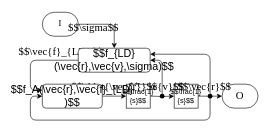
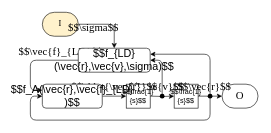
  <mxCell id="0" />
  <mxCell id="1" parent="0" />
  <mxCell id="2" style="edgeStyle=none;html=1;entryX=0.5;entryY=0;entryDx=0;entryDy=0;fontSize=18;" parent="1" source="3" target="17" edge="1"><mxGeometry relative="1" as="geometry"><mxPoint x="215" y="60" as="targetPoint" /><Array as="points"><mxPoint x="190" y="40" /></Array></mxGeometry></mxCell>
- <mxCell id="3" value="&lt;font face=&quot;Times New Roman&quot; style=&quot;font-size: 14px&quot;&gt;I&lt;/font&gt;" style="rounded=1;whiteSpace=wrap;html=1;arcSize=50;" parent="1" vertex="1"><mxGeometry x="70" y="20" width="60" height="40" as="geometry" /></mxCell>
+ <mxCell id="3" value="&lt;font face=&quot;Times New Roman&quot; style=&quot;font-size: 14px&quot;&gt;I&lt;/font&gt;" style="rounded=1;whiteSpace=wrap;html=1;arcSize=50;fillColor=#fff2cc;" parent="1" vertex="1"><mxGeometry x="70" y="20" width="60" height="40" as="geometry" /></mxCell>
  <mxCell id="4" value="&lt;font face=&quot;Times New Roman&quot; style=&quot;font-size: 18px&quot;&gt;O&lt;/font&gt;" style="rounded=1;whiteSpace=wrap;html=1;arcSize=50;" parent="1" vertex="1"><mxGeometry x="370" y="140" width="60" height="40" as="geometry" /></mxCell>
  <mxCell id="5" value="" style="edgeStyle=orthogonalEdgeStyle;rounded=0;orthogonalLoop=1;jettySize=auto;html=1;" parent="1" target="7" edge="1"><mxGeometry relative="1" as="geometry"><mxPoint x="250" y="160" as="sourcePoint" /></mxGeometry></mxCell>
  <mxCell id="6" style="edgeStyle=none;html=1;entryX=0;entryY=0.5;entryDx=0;entryDy=0;startArrow=none;" parent="1" source="22" target="4" edge="1"><mxGeometry relative="1" as="geometry" /></mxCell>
  <mxCell id="7" value="$$\frac{1}{s}$$" style="whiteSpace=wrap;html=1;aspect=fixed;" parent="1" vertex="1"><mxGeometry x="290" y="140" width="40" height="40" as="geometry" /></mxCell>
  <mxCell id="8" value="&lt;span style=&quot;font-family: &amp;#34;times new roman&amp;#34;&quot;&gt;$$\sigma$$&lt;/span&gt;" style="text;html=1;align=center;verticalAlign=middle;resizable=0;points=[];autosize=1;strokeColor=none;fillColor=none;fontSize=18;" parent="1" vertex="1"><mxGeometry x="105" y="30" width="100" height="30" as="geometry" /></mxCell>
  <mxCell id="9" value="&lt;span style=&quot;font-family: &amp;#34;times new roman&amp;#34;&quot;&gt;$$\vec{r}$$&lt;/span&gt;" style="text;html=1;align=center;verticalAlign=middle;resizable=0;points=[];autosize=1;strokeColor=none;fillColor=none;fontSize=18;" parent="1" vertex="1"><mxGeometry x="290" y="130" width="100" height="30" as="geometry" /></mxCell>
  <mxCell id="10" value="&lt;span style=&quot;font-family: &amp;#34;times new roman&amp;#34;&quot;&gt;$$\vec{v}$$&lt;/span&gt;" style="text;html=1;align=center;verticalAlign=middle;resizable=0;points=[];autosize=1;strokeColor=none;fillColor=none;fontSize=18;" parent="1" vertex="1"><mxGeometry x="205" y="130" width="110" height="30" as="geometry" /></mxCell>
  <mxCell id="11" value="$$\frac{1}{s}$$" style="whiteSpace=wrap;html=1;aspect=fixed;" parent="1" vertex="1"><mxGeometry x="210" y="140" width="40" height="40" as="geometry" /></mxCell>
  <mxCell id="12" style="edgeStyle=none;html=1;entryX=0;entryY=0.5;entryDx=0;entryDy=0;fontSize=18;exitX=1;exitY=0.5;exitDx=0;exitDy=0;" parent="1" target="11" edge="1"><mxGeometry relative="1" as="geometry"><mxPoint x="170" y="160" as="sourcePoint" /></mxGeometry></mxCell>
  <mxCell id="13" value="&lt;span style=&quot;font-family: &amp;#34;times new roman&amp;#34;&quot;&gt;$$\vec{f}_{LD}$$&lt;/span&gt;" style="text;html=1;align=center;verticalAlign=middle;resizable=0;points=[];autosize=1;strokeColor=none;fillColor=none;fontSize=18;" parent="1" vertex="1"><mxGeometry x="20" y="70" width="160" height="30" as="geometry" /></mxCell>
  <mxCell id="14" style="edgeStyle=none;html=1;entryX=0;entryY=0.25;entryDx=0;entryDy=0;fontSize=18;exitX=0;exitY=0.5;exitDx=0;exitDy=0;" parent="1" source="17" edge="1"><mxGeometry relative="1" as="geometry"><mxPoint x="180" y="90.8" as="sourcePoint" /><mxPoint x="70" y="150" as="targetPoint" /><Array as="points"><mxPoint x="50" y="100" /><mxPoint x="50" y="150" /></Array></mxGeometry></mxCell>
  <mxCell id="15" style="edgeStyle=none;html=1;fontSize=18;entryX=1;entryY=0.5;entryDx=0;entryDy=0;" parent="1" target="17" edge="1"><mxGeometry relative="1" as="geometry"><mxPoint x="250" y="95" as="targetPoint" /><mxPoint x="270" y="160" as="sourcePoint" /><Array as="points"><mxPoint x="270" y="100" /></Array></mxGeometry></mxCell>
  <mxCell id="16" value="&lt;span style=&quot;font-family: &amp;#34;times new roman&amp;#34;&quot;&gt;$$\ddot{\vec{r}}$$&lt;/span&gt;" style="text;html=1;align=center;verticalAlign=middle;resizable=0;points=[];autosize=1;strokeColor=none;fillColor=none;fontSize=18;" parent="1" vertex="1"><mxGeometry x="110" y="130" width="160" height="30" as="geometry" /></mxCell>
  <mxCell id="17" value="$$f_{LD}(\vec{r},\vec{v},\sigma)$$" style="rounded=1;whiteSpace=wrap;html=1;fontSize=18;" parent="1" vertex="1"><mxGeometry x="130" y="80" width="120" height="40" as="geometry" /></mxCell>
  <mxCell id="18" style="edgeStyle=none;html=1;fontSize=18;entryX=0;entryY=0.5;entryDx=0;entryDy=0;" parent="1" edge="1"><mxGeometry relative="1" as="geometry"><mxPoint x="70" y="160" as="targetPoint" /><mxPoint x="350" y="160" as="sourcePoint" /><Array as="points"><mxPoint x="350" y="200" /><mxPoint x="50" y="200" /><mxPoint x="50" y="160" /></Array></mxGeometry></mxCell>
  <mxCell id="19" style="edgeStyle=none;html=1;fontSize=18;entryX=1;entryY=0.25;entryDx=0;entryDy=0;" parent="1" target="17" edge="1"><mxGeometry relative="1" as="geometry"><mxPoint x="260" y="230" as="targetPoint" /><mxPoint x="350" y="160" as="sourcePoint" /><Array as="points"><mxPoint x="350" y="90" /></Array></mxGeometry></mxCell>
  <mxCell id="20" value="" style="shape=waypoint;sketch=0;fillStyle=solid;size=6;pointerEvents=1;points=[];fillColor=none;resizable=0;rotatable=0;perimeter=centerPerimeter;snapToPoint=1;strokeWidth=2;" parent="1" vertex="1"><mxGeometry x="250" y="140" width="40" height="40" as="geometry" /></mxCell>
  <mxCell id="21" value="&lt;span&gt;$$f_A(\vec{r},\vec{f}_{LD}&lt;br&gt;)$$&lt;/span&gt;" style="rounded=1;whiteSpace=wrap;html=1;fontSize=18;" parent="1" vertex="1"><mxGeometry x="70" y="140" width="100" height="40" as="geometry" /></mxCell>
  <mxCell id="22" value="" style="shape=waypoint;sketch=0;fillStyle=solid;size=6;pointerEvents=1;points=[];fillColor=none;resizable=0;rotatable=0;perimeter=centerPerimeter;snapToPoint=1;strokeWidth=2;" parent="1" vertex="1"><mxGeometry x="330" y="140" width="40" height="40" as="geometry" /></mxCell>
  <mxCell id="23" value="" style="edgeStyle=none;html=1;entryDx=0;entryDy=0;endArrow=none;" parent="1" source="7" target="22" edge="1"><mxGeometry relative="1" as="geometry"><mxPoint x="330" y="160" as="sourcePoint" /><mxPoint x="370" y="160" as="targetPoint" /></mxGeometry></mxCell>
